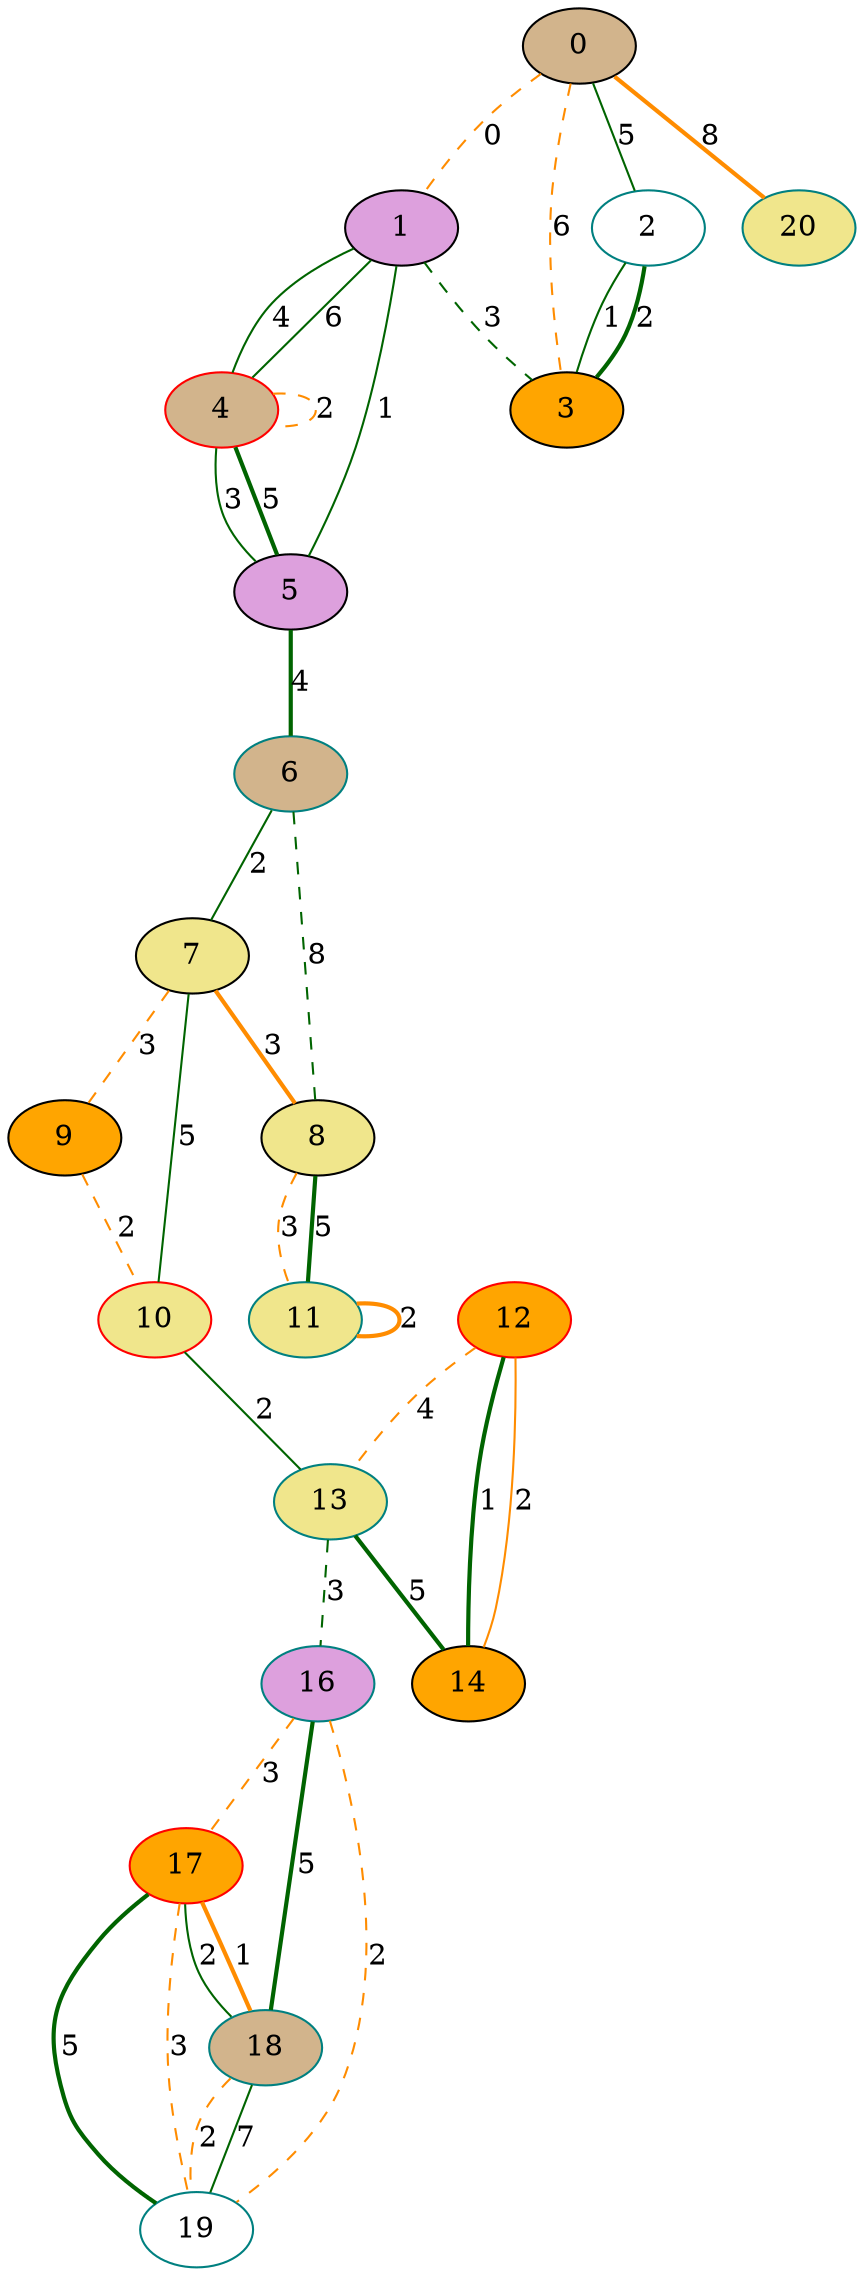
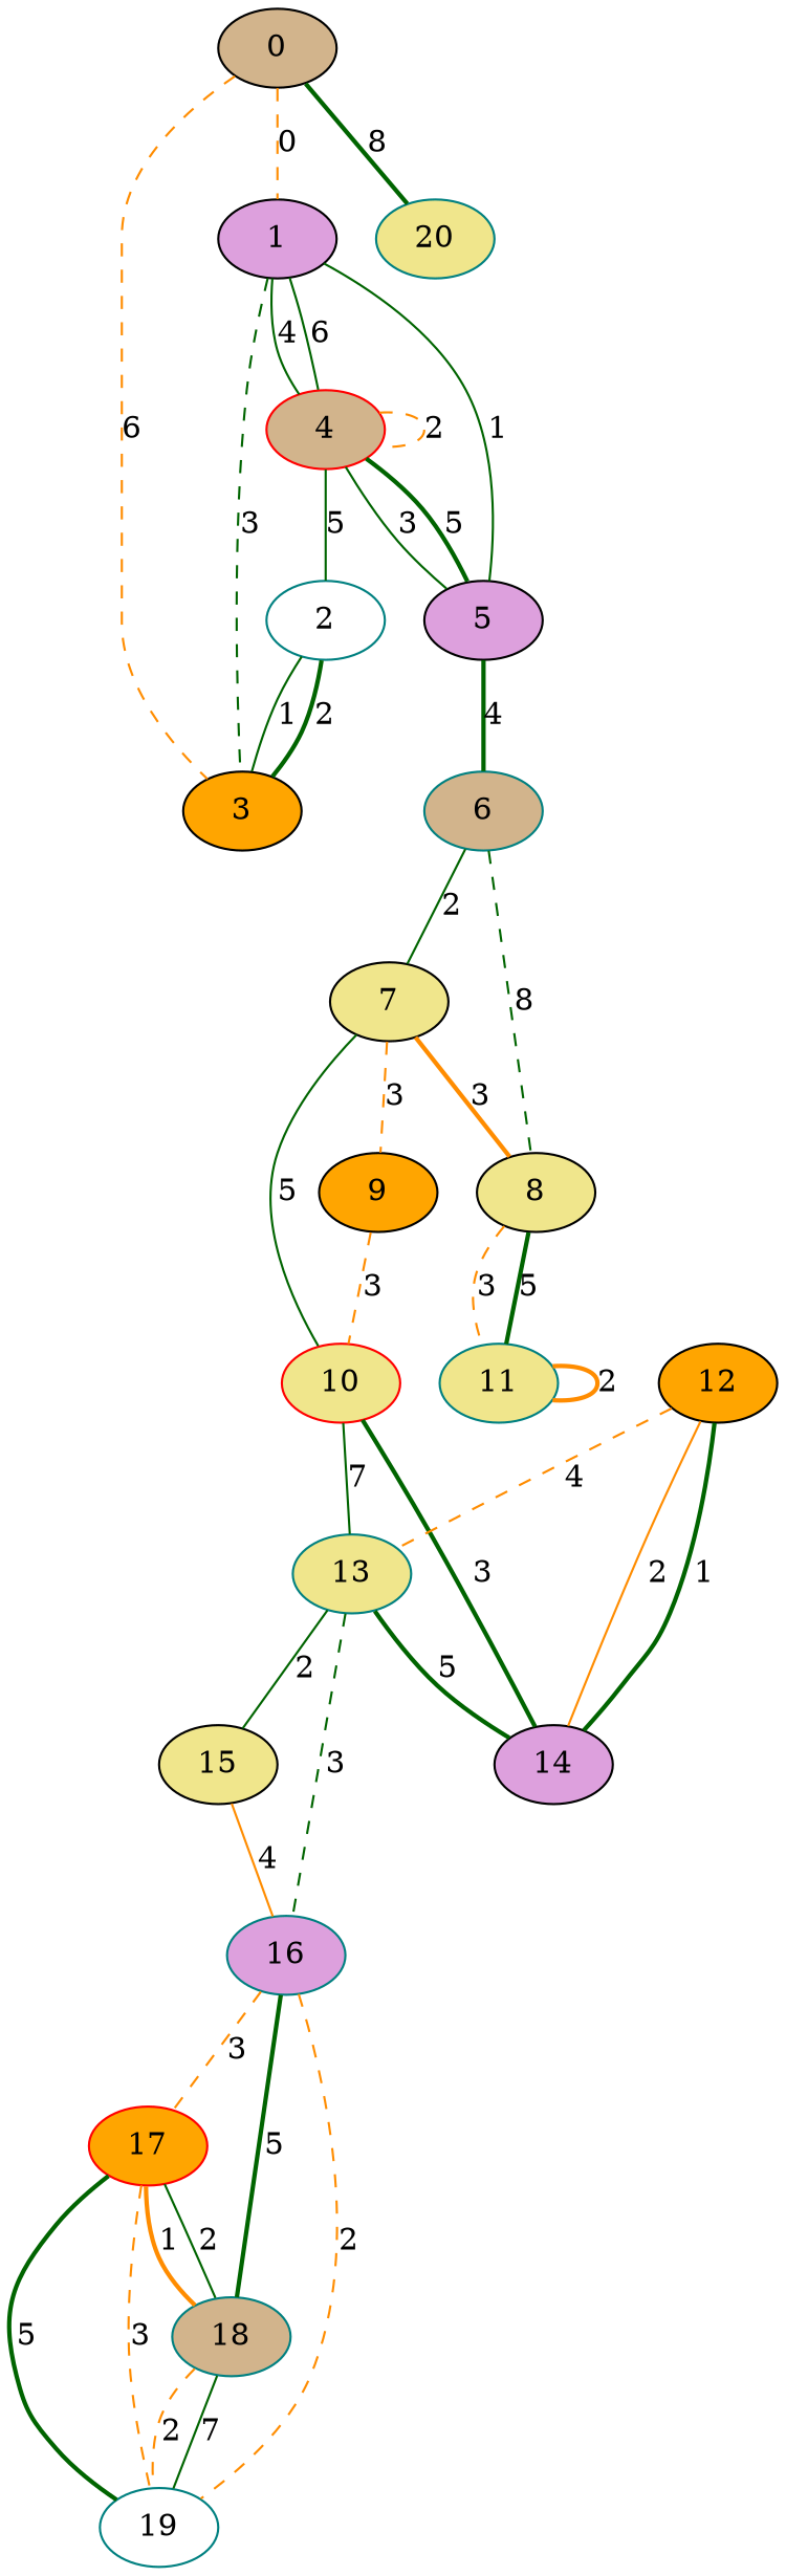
  graph {
    node [color=black fillcolor=khaki style=filled weight=1]
    edge [color=darkgreen style=dashed]
    0 [fillcolor=tan]
    1 [fillcolor=plum]
    2 [color=teal fillcolor=white]
    3 [fillcolor=orange]
    20 [color=teal weight=4]
    4 [color=red fillcolor=tan weight=2]
    5 [fillcolor=plum]
    6 [color=teal fillcolor=tan]
    7
    8
    9 [fillcolor=orange]
    10 [color=red]
    11 [color=teal weight=2]
    13 [color=teal]
-   14 [fillcolor=orange]
-   12 [color=red fillcolor=orange]
+   14 [fillcolor=plum]
+   12 [fillcolor=orange]
+   15
    16 [color=teal fillcolor=plum]
    17 [color=red fillcolor=orange]
    18 [color=teal fillcolor=tan]
    19 [color=teal fillcolor=white]
    0 -- 1 [color=darkorange label=0]
-   0 -- 2 [label=5 style=solid]
+   4 -- 2 [label=5 style=solid]
    0 -- 3 [color=darkorange label=6]
-   0 -- 20 [color=darkorange label=8 style=bold]
+   0 -- 20 [label=8 style=bold]
    1 -- 3 [label=3]
    1 -- 4 [label=6 style=solid]
    1 -- 4 [label=4 style=solid]
    1 -- 5 [label=1 style=solid]
    2 -- 3 [label=2 style=bold]
    2 -- 3 [label=1 style=solid]
    4 -- 4 [color=darkorange label=2]
    4 -- 5 [label=5 style=bold]
    4 -- 5 [label=3 style=solid]
    5 -- 6 [label=4 style=bold]
    6 -- 7 [label=2 style=solid]
    6 -- 8 [label=8]
    7 -- 8 [color=darkorange label=3 style=bold]
    7 -- 9 [color=darkorange label=3]
    7 -- 10 [label=5 style=solid]
    8 -- 11 [color=darkorange label=3]
    8 -- 11 [label=5 style=bold]
-   9 -- 10 [color=darkorange label=2]
-   10 -- 13 [label=2 style=solid]
+   9 -- 10 [color=darkorange label=3]
+   10 -- 13 [label=7 style=solid]
+   10 -- 14 [label=3 style=bold]
    11 -- 11 [color=darkorange label=2 style=bold]
    13 -- 14 [label=5 style=bold]
+   13 -- 15 [label=2 style=solid]
    13 -- 16 [label=3]
    12 -- 13 [color=darkorange label=4]
    12 -- 14 [color=darkorange label=2 style=solid]
    12 -- 14 [label=1 style=bold]
+   15 -- 16 [color=darkorange label=4 style=solid]
    16 -- 17 [color=darkorange label=3]
    16 -- 18 [label=5 style=bold]
    16 -- 19 [color=darkorange label=2]
    17 -- 18 [label=2 style=solid]
    17 -- 18 [color=darkorange label=1 style=bold]
    17 -- 19 [label=5 style=bold]
    17 -- 19 [color=darkorange label=3]
    18 -- 19 [label=7 style=solid]
    18 -- 19 [color=darkorange label=2]
  }
